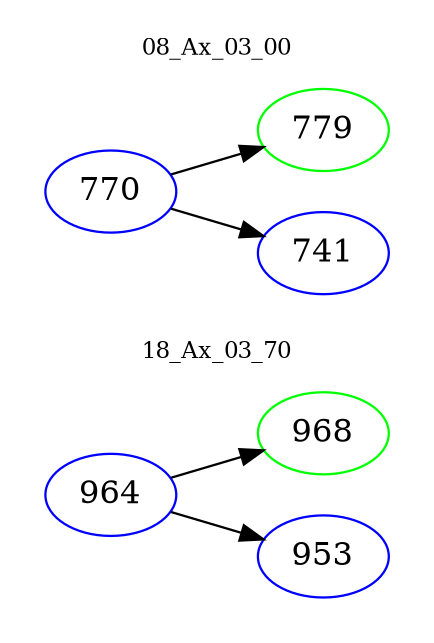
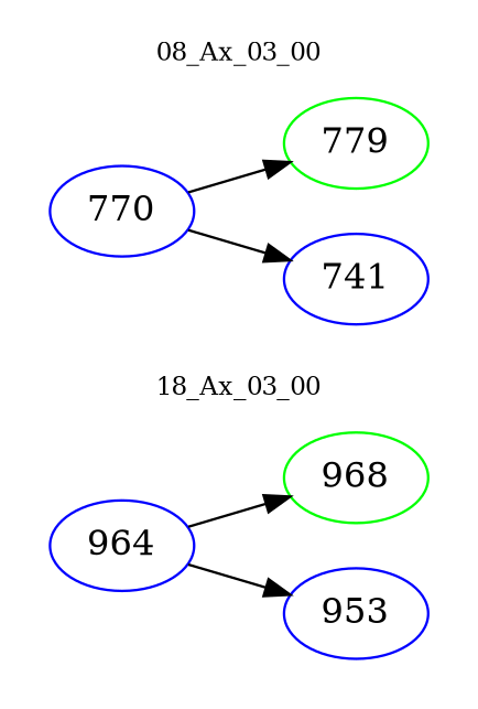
  digraph {
    rankdir=LR
    node [color=blue]
    edge [color=black]
    n1 [label=964]
    n2 [label=953]
    n3 [color=green label=968]
    n4 [label=770]
    n5 [label=741]
    n6 [color=green label=779]
    subgraph cluster_1 {
      color=white
      fontsize=10
-     label="18_Ax_03_70"
+     label="18_Ax_03_00"
      n1
      n2
      n3
    }
    subgraph cluster_2 {
      color=white
      fontsize=10
      label="08_Ax_03_00"
      n4
      n5
      n6
    }
    n1 -> n2
    n1 -> n3
    n4 -> n5
    n4 -> n6
  }
